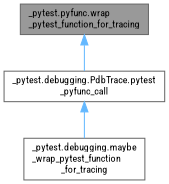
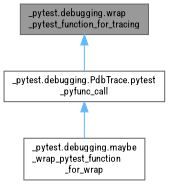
  digraph {
    fontname="Roboto Condensed"
    rankdir=TB
    node [color=grey40 fillcolor=white fontname="Roboto Condensed" fontsize=10 shape=box style=filled]
    edge [color=steelblue1 dir=back fontname="Roboto Condensed" fontsize=10 labelfontname=Helvetica labelfontsize=10 style=solid]
-   n1 [color=gray40 fillcolor=grey60 fontcolor=black height=0.2 label="_pytest.pyfunc.wrap\l_pytest_function_for_tracing" width=0.4]
+   n1 [color=gray40 fillcolor=grey60 fontcolor=black height=0.2 label="_pytest.debugging.wrap\l_pytest_function_for_tracing" width=0.4]
    n2 [height=0.2 label="_pytest.debugging.PdbTrace.pytest\l_pyfunc_call" width=0.4]
-   n3 [height=0.2 label="_pytest.debugging.maybe\l_wrap_pytest_function\l_for_tracing" width=0.4]
+   n3 [height=0.2 label="_pytest.debugging.maybe\l_wrap_pytest_function\l_for_wrap" width=0.4]
    n1 -> n2
    n2 -> n3
  }
